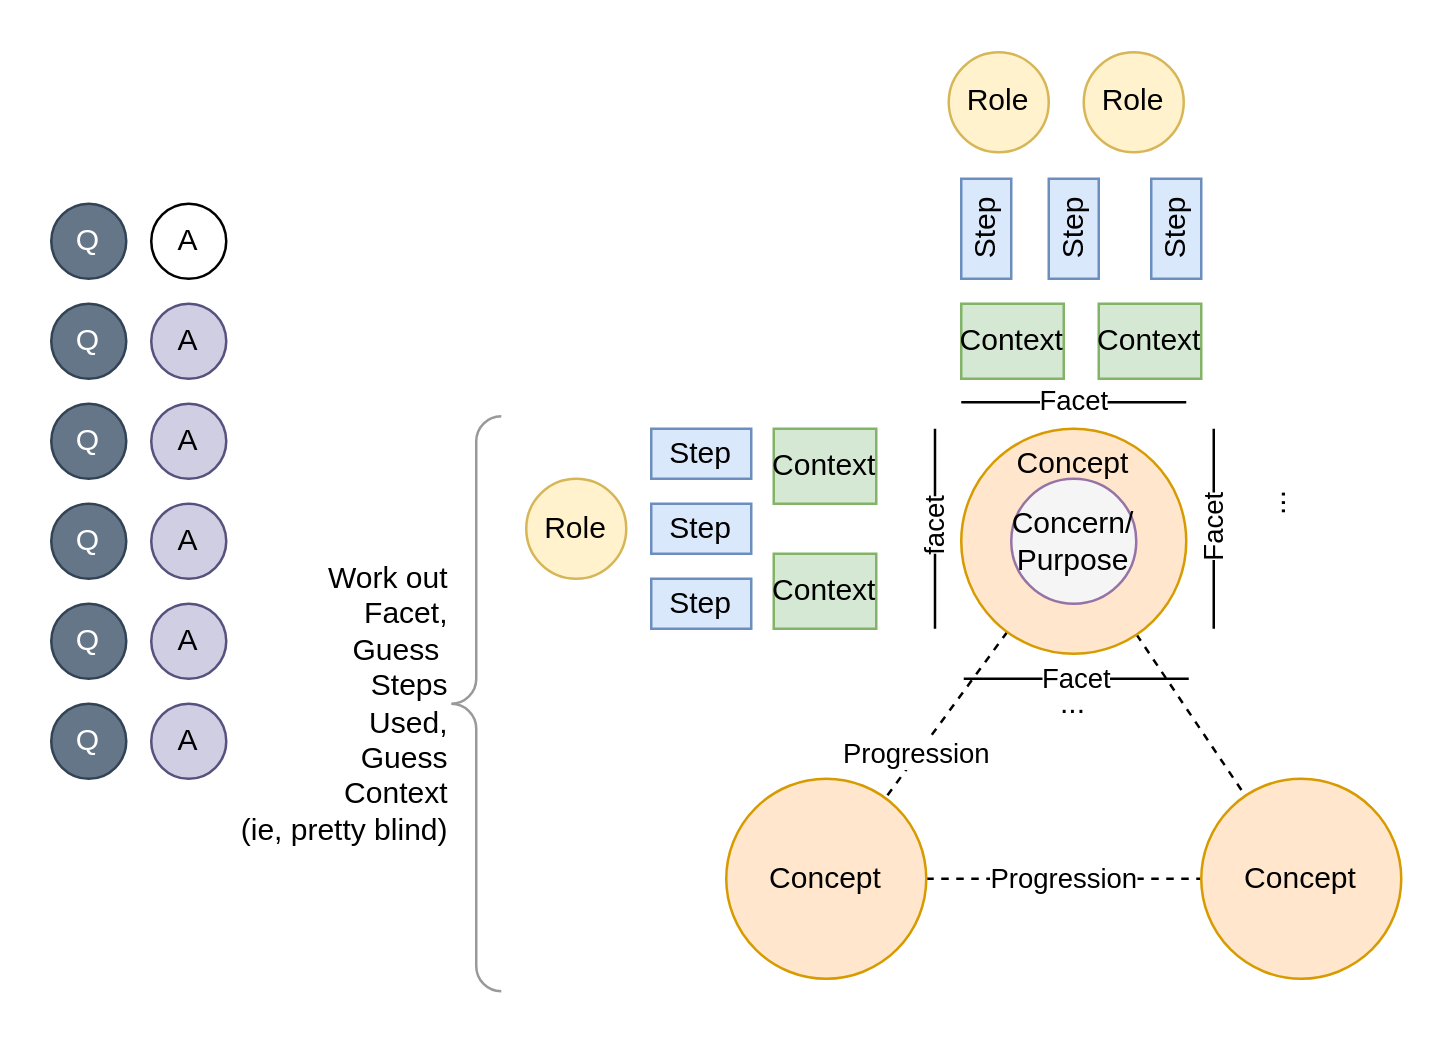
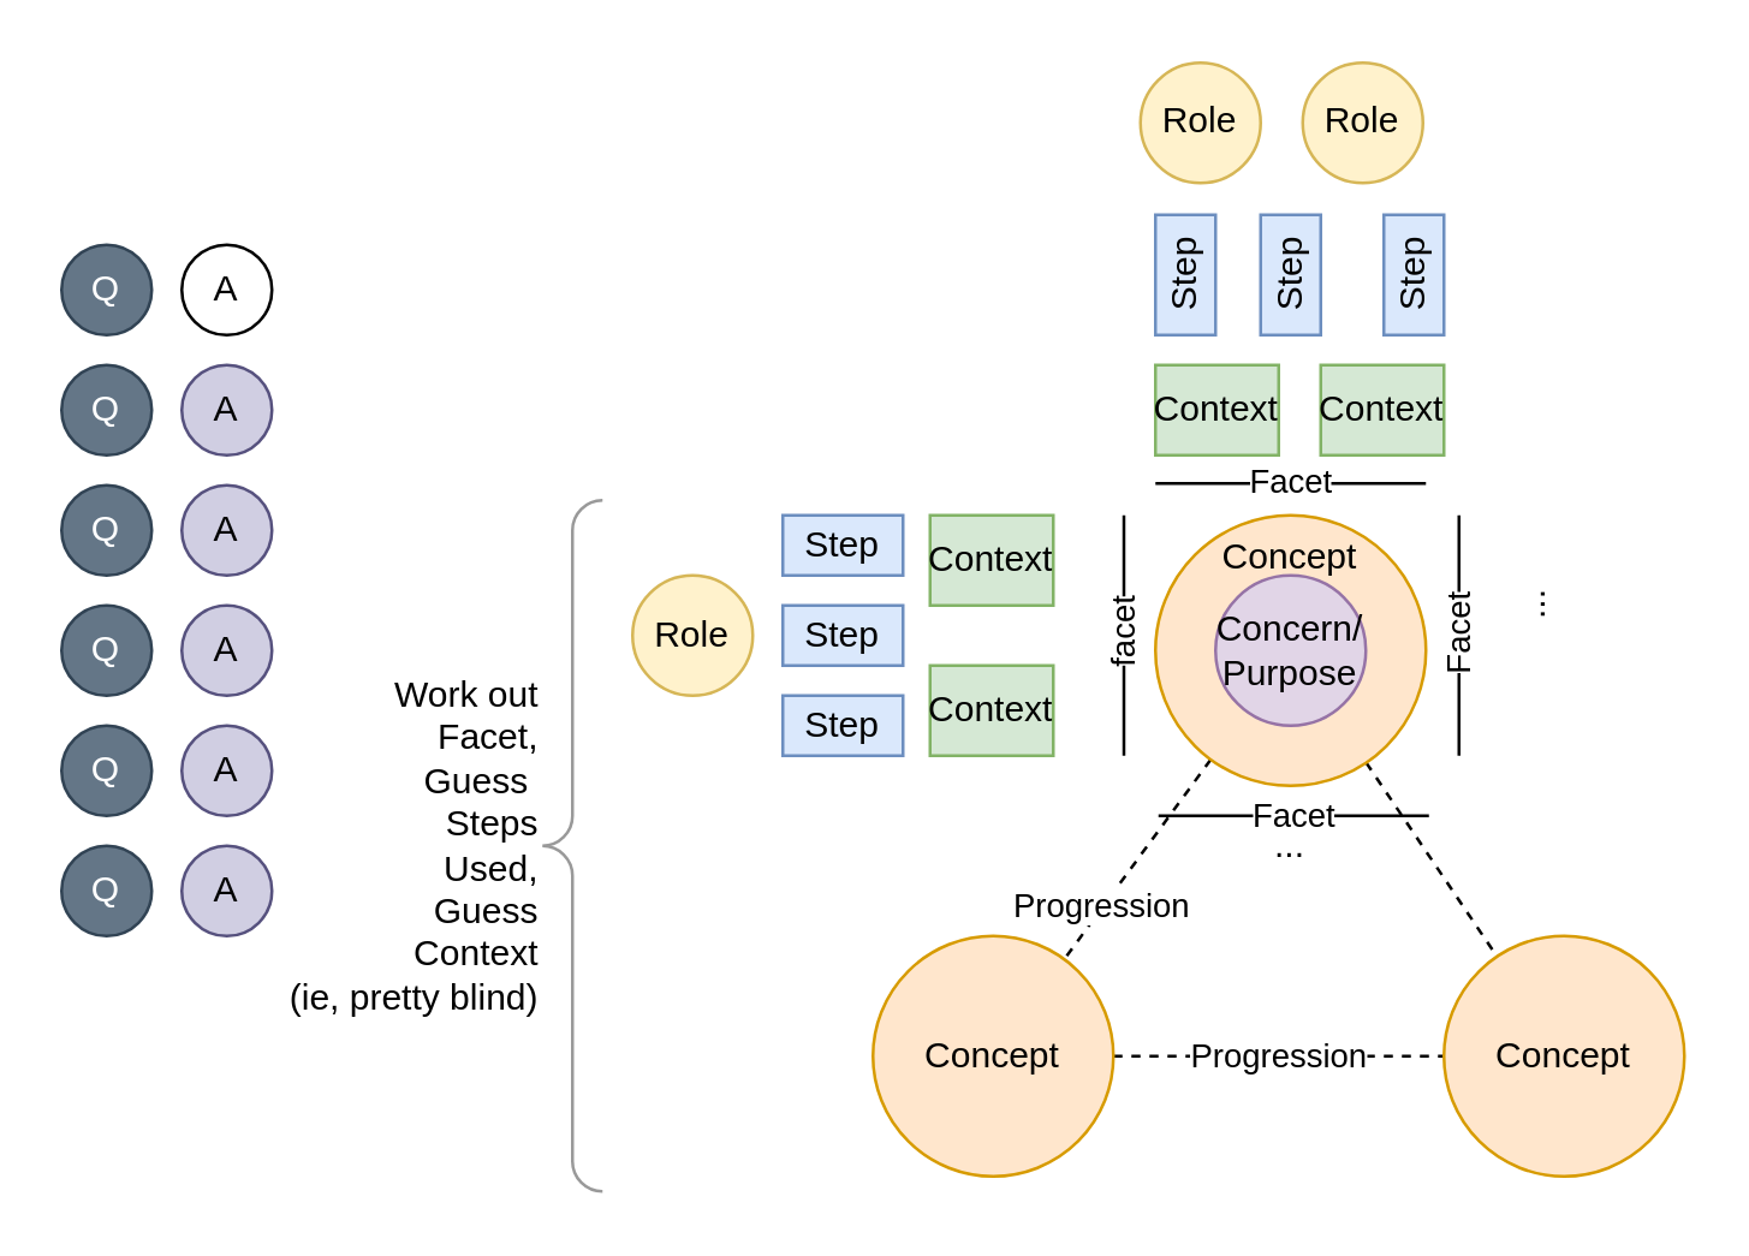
  <mxCell id="0" />
  <mxCell id="1" parent="0" />
  <mxCell id="2" value="facet" style="endArrow=none;html=1;horizontal=0;" parent="1" edge="1"><mxGeometry width="50" height="50" relative="1" as="geometry"><mxPoint x="373.5" y="251" as="sourcePoint" /><mxPoint x="373.5" y="171" as="targetPoint" /></mxGeometry></mxCell>
  <mxCell id="3" value="Facet" style="endArrow=none;html=1;horizontal=0;" parent="1" edge="1"><mxGeometry width="50" height="50" relative="1" as="geometry"><mxPoint x="485" y="251" as="sourcePoint" /><mxPoint x="485" y="171" as="targetPoint" /></mxGeometry></mxCell>
  <mxCell id="4" value="Facet" style="endArrow=none;html=1;" parent="1" edge="1"><mxGeometry width="50" height="50" relative="1" as="geometry"><mxPoint x="475" y="271" as="sourcePoint" /><mxPoint x="385" y="271" as="targetPoint" /></mxGeometry></mxCell>
  <mxCell id="5" value="Facet" style="endArrow=none;html=1;" parent="1" edge="1"><mxGeometry width="50" height="50" relative="1" as="geometry"><mxPoint x="474" y="160.43" as="sourcePoint" /><mxPoint x="384" y="160.43" as="targetPoint" /></mxGeometry></mxCell>
  <mxCell id="6" value="Role" style="ellipse;whiteSpace=wrap;html=1;aspect=fixed;fillColor=#fff2cc;strokeColor=#d6b656;" parent="1" vertex="1"><mxGeometry x="210" y="191" width="40" height="40" as="geometry" /></mxCell>
  <mxCell id="7" value="Role" style="ellipse;whiteSpace=wrap;html=1;aspect=fixed;fillColor=#fff2cc;strokeColor=#d6b656;" parent="1" vertex="1"><mxGeometry x="379" y="20.43" width="40" height="40" as="geometry" /></mxCell>
  <mxCell id="8" value="Role" style="ellipse;whiteSpace=wrap;html=1;aspect=fixed;fillColor=#fff2cc;strokeColor=#d6b656;" parent="1" vertex="1"><mxGeometry x="433" y="20.43" width="40" height="40" as="geometry" /></mxCell>
  <mxCell id="9" value="Q" style="ellipse;whiteSpace=wrap;html=1;aspect=fixed;fillColor=#647687;strokeColor=#314354;fontColor=#ffffff;" parent="1" vertex="1"><mxGeometry x="20" y="81" width="30" height="30" as="geometry" /></mxCell>
  <mxCell id="10" value="A" style="ellipse;whiteSpace=wrap;html=1;aspect=fixed;" parent="1" vertex="1"><mxGeometry x="60" y="81" width="30" height="30" as="geometry" /></mxCell>
  <mxCell id="11" value="Q" style="ellipse;whiteSpace=wrap;html=1;aspect=fixed;fillColor=#647687;strokeColor=#314354;fontColor=#ffffff;" parent="1" vertex="1"><mxGeometry x="20" y="121" width="30" height="30" as="geometry" /></mxCell>
  <mxCell id="12" value="A" style="ellipse;whiteSpace=wrap;html=1;aspect=fixed;fillColor=#d0cee2;strokeColor=#56517e;" parent="1" vertex="1"><mxGeometry x="60" y="121" width="30" height="30" as="geometry" /></mxCell>
  <mxCell id="13" value="Q" style="ellipse;whiteSpace=wrap;html=1;aspect=fixed;fillColor=#647687;strokeColor=#314354;fontColor=#ffffff;" parent="1" vertex="1"><mxGeometry x="20" y="161" width="30" height="30" as="geometry" /></mxCell>
  <mxCell id="14" value="A" style="ellipse;whiteSpace=wrap;html=1;aspect=fixed;fillColor=#d0cee2;strokeColor=#56517e;" parent="1" vertex="1"><mxGeometry x="60" y="161" width="30" height="30" as="geometry" /></mxCell>
  <mxCell id="15" value="Q" style="ellipse;whiteSpace=wrap;html=1;aspect=fixed;fillColor=#647687;strokeColor=#314354;fontColor=#ffffff;" parent="1" vertex="1"><mxGeometry x="20" y="201" width="30" height="30" as="geometry" /></mxCell>
  <mxCell id="16" value="A" style="ellipse;whiteSpace=wrap;html=1;aspect=fixed;fillColor=#d0cee2;strokeColor=#56517e;" parent="1" vertex="1"><mxGeometry x="60" y="201" width="30" height="30" as="geometry" /></mxCell>
  <mxCell id="17" value="Q" style="ellipse;whiteSpace=wrap;html=1;aspect=fixed;fillColor=#647687;strokeColor=#314354;fontColor=#ffffff;" parent="1" vertex="1"><mxGeometry x="20" y="241" width="30" height="30" as="geometry" /></mxCell>
  <mxCell id="18" value="A" style="ellipse;whiteSpace=wrap;html=1;aspect=fixed;fillColor=#d0cee2;strokeColor=#56517e;" parent="1" vertex="1"><mxGeometry x="60" y="241" width="30" height="30" as="geometry" /></mxCell>
  <mxCell id="19" value="Q" style="ellipse;whiteSpace=wrap;html=1;aspect=fixed;fillColor=#647687;strokeColor=#314354;fontColor=#ffffff;" parent="1" vertex="1"><mxGeometry x="20" y="281" width="30" height="30" as="geometry" /></mxCell>
  <mxCell id="20" value="A" style="ellipse;whiteSpace=wrap;html=1;aspect=fixed;fillColor=#d0cee2;strokeColor=#56517e;" parent="1" vertex="1"><mxGeometry x="60" y="281" width="30" height="30" as="geometry" /></mxCell>
  <mxCell id="21" value="Progression" style="rounded=0;orthogonalLoop=1;jettySize=auto;html=1;entryX=0.5;entryY=0.5;entryDx=0;entryDy=0;entryPerimeter=0;endArrow=none;endFill=0;dashed=1;" parent="1" source="23" target="35" edge="1"><mxGeometry relative="1" as="geometry" /></mxCell>
  <mxCell id="22" style="edgeStyle=none;rounded=0;orthogonalLoop=1;jettySize=auto;html=1;endArrow=none;endFill=0;dashed=1;" parent="1" source="23" target="36" edge="1"><mxGeometry relative="1" as="geometry" /></mxCell>
  <mxCell id="23" value="Concept" style="ellipse;whiteSpace=wrap;html=1;aspect=fixed;verticalAlign=top;container=1;collapsible=0;fillColor=#ffe6cc;strokeColor=#d79b00;" parent="1" vertex="1"><mxGeometry x="384" y="171" width="90" height="90" as="geometry" /></mxCell>
- <mxCell id="24" value="Concern/&lt;br&gt;Purpose" style="ellipse;whiteSpace=wrap;html=1;aspect=fixed;fillColor=#f5f5f5;strokeColor=#9673a6;" parent="23" vertex="1"><mxGeometry x="20" y="20" width="50" height="50" as="geometry" /></mxCell>
+ <mxCell id="24" value="Concern/&lt;br&gt;Purpose" style="ellipse;whiteSpace=wrap;html=1;aspect=fixed;fillColor=#e1d5e7;strokeColor=#9673a6;" parent="23" vertex="1"><mxGeometry x="20" y="20" width="50" height="50" as="geometry" /></mxCell>
  <mxCell id="25" value="Step" style="rounded=0;whiteSpace=wrap;html=1;verticalAlign=middle;fillColor=#dae8fc;strokeColor=#6c8ebf;" parent="1" vertex="1"><mxGeometry x="260" y="171" width="40" height="20" as="geometry" /></mxCell>
  <mxCell id="26" value="Step" style="rounded=0;whiteSpace=wrap;html=1;verticalAlign=middle;fillColor=#dae8fc;strokeColor=#6c8ebf;" parent="1" vertex="1"><mxGeometry x="260" y="201" width="40" height="20" as="geometry" /></mxCell>
  <mxCell id="27" value="Step" style="rounded=0;whiteSpace=wrap;html=1;verticalAlign=middle;fillColor=#dae8fc;strokeColor=#6c8ebf;" parent="1" vertex="1"><mxGeometry x="260" y="231" width="40" height="20" as="geometry" /></mxCell>
  <mxCell id="28" value="Step" style="rounded=0;whiteSpace=wrap;html=1;verticalAlign=middle;horizontal=0;fillColor=#dae8fc;strokeColor=#6c8ebf;" parent="1" vertex="1"><mxGeometry x="384" y="71" width="20" height="40" as="geometry" /></mxCell>
  <mxCell id="29" value="Step" style="rounded=0;whiteSpace=wrap;html=1;verticalAlign=middle;horizontal=0;fillColor=#dae8fc;strokeColor=#6c8ebf;" parent="1" vertex="1"><mxGeometry x="419" y="71" width="20" height="40" as="geometry" /></mxCell>
  <mxCell id="30" value="Step" style="rounded=0;whiteSpace=wrap;html=1;verticalAlign=middle;horizontal=0;fillColor=#dae8fc;strokeColor=#6c8ebf;" parent="1" vertex="1"><mxGeometry x="460" y="71" width="20" height="40" as="geometry" /></mxCell>
  <mxCell id="31" value="..." style="text;html=1;strokeColor=none;fillColor=none;align=center;verticalAlign=middle;whiteSpace=wrap;rounded=0;horizontal=0;" parent="1" vertex="1"><mxGeometry x="500" y="191" width="20" height="20" as="geometry" /></mxCell>
  <mxCell id="32" value="..." style="text;html=1;strokeColor=none;fillColor=none;align=center;verticalAlign=middle;whiteSpace=wrap;rounded=0;" parent="1" vertex="1"><mxGeometry x="409" y="271" width="40" height="20" as="geometry" /></mxCell>
  <mxCell id="33" value="Work out &lt;br&gt;Facet,&lt;br&gt;Guess&amp;nbsp;&lt;br&gt;Steps&lt;br&gt;Used,&lt;br&gt;Guess &lt;br&gt;Context&lt;br&gt;(ie, pretty blind)" style="labelPosition=left;align=right;strokeWidth=1;shape=mxgraph.mockup.markup.curlyBrace;html=1;shadow=0;dashed=0;strokeColor=#999999;direction=north;verticalLabelPosition=middle;verticalAlign=middle;" parent="1" vertex="1"><mxGeometry x="180" y="166" width="20" height="230" as="geometry" /></mxCell>
  <mxCell id="34" value="Progression" style="edgeStyle=none;rounded=0;orthogonalLoop=1;jettySize=auto;html=1;endArrow=none;endFill=0;dashed=1;" parent="1" source="35" target="36" edge="1"><mxGeometry relative="1" as="geometry" /></mxCell>
  <mxCell id="35" value="Concept" style="ellipse;whiteSpace=wrap;html=1;aspect=fixed;verticalAlign=middle;container=1;collapsible=0;fillColor=#ffe6cc;strokeColor=#d79b00;" parent="1" vertex="1"><mxGeometry x="290" y="311" width="80" height="80" as="geometry" /></mxCell>
  <mxCell id="36" value="Concept" style="ellipse;whiteSpace=wrap;html=1;aspect=fixed;verticalAlign=middle;container=1;collapsible=0;fillColor=#ffe6cc;strokeColor=#d79b00;" parent="1" vertex="1"><mxGeometry x="480" y="311" width="80" height="80" as="geometry" /></mxCell>
  <mxCell id="37" value="Context" style="rounded=0;whiteSpace=wrap;html=1;verticalAlign=middle;fillColor=#d5e8d4;strokeColor=#82b366;" parent="1" vertex="1"><mxGeometry x="309" y="171" width="41" height="30" as="geometry" /></mxCell>
  <mxCell id="38" value="Context" style="rounded=0;whiteSpace=wrap;html=1;verticalAlign=middle;fillColor=#d5e8d4;strokeColor=#82b366;" parent="1" vertex="1"><mxGeometry x="309" y="221" width="41" height="30" as="geometry" /></mxCell>
  <mxCell id="39" value="Context" style="rounded=0;whiteSpace=wrap;html=1;verticalAlign=middle;fillColor=#d5e8d4;strokeColor=#82b366;" parent="1" vertex="1"><mxGeometry x="384" y="121" width="41" height="30" as="geometry" /></mxCell>
  <mxCell id="40" value="Context" style="rounded=0;whiteSpace=wrap;html=1;verticalAlign=middle;fillColor=#d5e8d4;strokeColor=#82b366;" parent="1" vertex="1"><mxGeometry x="439" y="121" width="41" height="30" as="geometry" /></mxCell>
